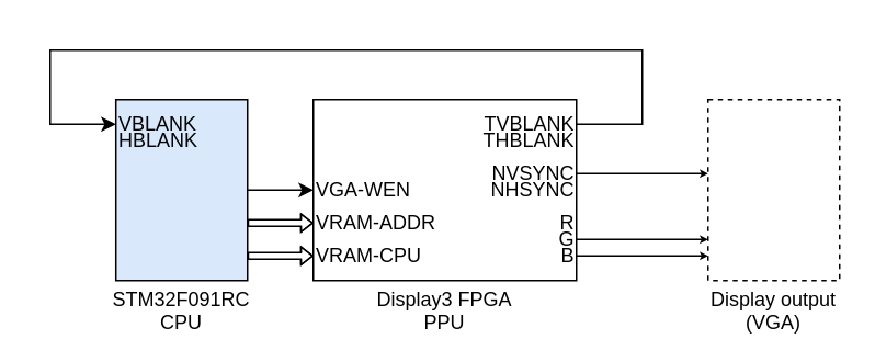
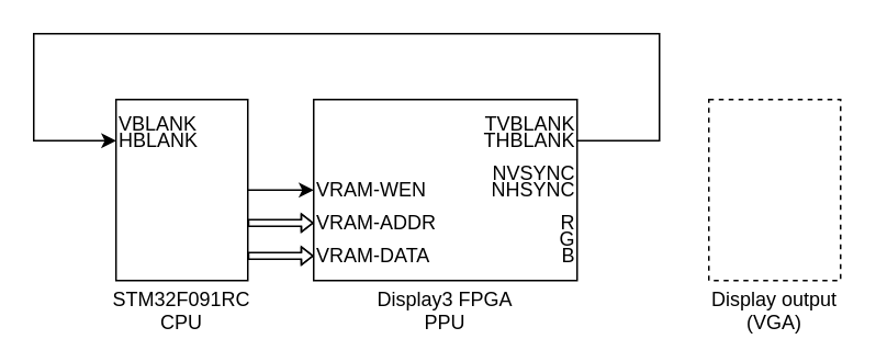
  <mxCell id="0" />
  <mxCell id="1" parent="0" />
  <mxCell id="2" value="Display3 FPGA&lt;br&gt;PPU" style="rounded=0;whiteSpace=wrap;html=1;spacingLeft=-50;spacingRight=-50;spacing=0;labelPosition=center;verticalLabelPosition=bottom;align=center;verticalAlign=top;" parent="1" vertex="1"><mxGeometry x="190" y="60" width="160" height="110" as="geometry" /></mxCell>
  <mxCell id="3" value="Display output&lt;br&gt;(VGA)" style="rounded=0;whiteSpace=wrap;html=1;spacingLeft=-50;spacingRight=-50;spacing=0;labelPosition=center;verticalLabelPosition=bottom;align=center;verticalAlign=top;dashed=1;" parent="1" vertex="1"><mxGeometry x="430" y="60" width="80" height="110" as="geometry" /></mxCell>
  <mxCell id="4" style="edgeStyle=orthogonalEdgeStyle;rounded=0;sketch=0;orthogonalLoop=1;jettySize=auto;html=1;shadow=0;startArrow=none;startFill=0;" parent="1" target="13" edge="1"><mxGeometry relative="1" as="geometry"><Array as="points"><mxPoint x="160" y="115" /><mxPoint x="160" y="115" /></Array><mxPoint x="150" y="115" as="sourcePoint" /></mxGeometry></mxCell>
- <mxCell id="5" value="STM32F091RC&lt;br&gt;CPU" style="rounded=0;whiteSpace=wrap;html=1;spacingLeft=-50;spacingRight=-50;spacing=0;labelPosition=center;verticalLabelPosition=bottom;align=center;verticalAlign=top;fillColor=#dae8fc;" parent="1" vertex="1"><mxGeometry x="69.97" y="60" width="80.03" height="110" as="geometry" /></mxCell>
+ <mxCell id="5" value="STM32F091RC&lt;br&gt;CPU" style="rounded=0;whiteSpace=wrap;html=1;spacingLeft=-50;spacingRight=-50;spacing=0;labelPosition=center;verticalLabelPosition=bottom;align=center;verticalAlign=top;" parent="1" vertex="1"><mxGeometry x="69.97" y="60" width="80.03" height="110" as="geometry" /></mxCell>
  <mxCell id="6" value="" style="endArrow=classic;html=1;rounded=0;edgeStyle=orthogonalEdgeStyle;elbow=vertical;align=left;shape=flexArrow;width=4;startWidth=6;endWidth=6;endSize=2;startSize=3;" parent="1" target="11" edge="1"><mxGeometry x="1" width="50" height="50" relative="1" as="geometry"><mxPoint x="150" y="155" as="sourcePoint" /><mxPoint x="250" y="400" as="targetPoint" /><Array as="points"><mxPoint x="170" y="155" /><mxPoint x="170" y="155" /></Array><mxPoint as="offset" /></mxGeometry></mxCell>
- <mxCell id="7" style="edgeStyle=orthogonalEdgeStyle;rounded=0;orthogonalLoop=1;jettySize=auto;html=1;endSize=2;" parent="1" source="19" target="3" edge="1"><mxGeometry relative="1" as="geometry"><Array as="points"><mxPoint x="400" y="105" /><mxPoint x="400" y="105" /></Array><mxPoint x="360" y="110" as="sourcePoint" /></mxGeometry></mxCell>
- <mxCell id="8" style="edgeStyle=orthogonalEdgeStyle;rounded=0;orthogonalLoop=1;jettySize=auto;html=1;endSize=2;" parent="1" source="15" target="3" edge="1"><mxGeometry relative="1" as="geometry"><Array as="points"><mxPoint x="370" y="145" /><mxPoint x="370" y="145" /></Array></mxGeometry></mxCell>
  <mxCell id="9" value="VRAM-ADDR" style="text;html=1;strokeColor=none;fillColor=none;align=left;verticalAlign=middle;whiteSpace=wrap;rounded=0;spacing=0;spacingRight=-100;spacingLeft=2;" parent="1" vertex="1"><mxGeometry x="190" y="130" height="10" as="geometry" /></mxCell>
- <mxCell id="10" style="edgeStyle=orthogonalEdgeStyle;rounded=0;orthogonalLoop=1;jettySize=auto;html=1;endSize=2;" parent="1" source="16" target="3" edge="1"><mxGeometry relative="1" as="geometry"><Array as="points"><mxPoint x="370" y="155" /><mxPoint x="370" y="155" /></Array></mxGeometry></mxCell>
- <mxCell id="11" value="VRAM-CPU" style="text;html=1;strokeColor=none;fillColor=none;align=left;verticalAlign=middle;whiteSpace=wrap;rounded=0;spacing=0;spacingRight=-100;spacingLeft=2;" parent="1" vertex="1"><mxGeometry x="190" y="150" height="10" as="geometry" /></mxCell>
+ <mxCell id="11" value="VRAM-DATA" style="text;html=1;strokeColor=none;fillColor=none;align=left;verticalAlign=middle;whiteSpace=wrap;rounded=0;spacing=0;spacingRight=-100;spacingLeft=2;" parent="1" vertex="1"><mxGeometry x="190" y="150" height="10" as="geometry" /></mxCell>
  <mxCell id="12" value="" style="endArrow=classic;html=1;rounded=0;edgeStyle=orthogonalEdgeStyle;elbow=vertical;align=left;shape=flexArrow;width=4;startWidth=6;endWidth=6;endSize=2;startSize=3;" parent="1" target="9" edge="1"><mxGeometry x="1" width="50" height="50" relative="1" as="geometry"><mxPoint x="150" y="135" as="sourcePoint" /><mxPoint x="200" y="115" as="targetPoint" /><Array as="points"><mxPoint x="170" y="135" /><mxPoint x="170" y="135" /></Array><mxPoint as="offset" /></mxGeometry></mxCell>
- <mxCell id="13" value="VGA-WEN" style="text;html=1;strokeColor=none;fillColor=none;align=left;verticalAlign=middle;whiteSpace=wrap;rounded=0;spacing=0;spacingRight=-100;spacingLeft=2;" parent="1" vertex="1"><mxGeometry x="190" y="110" height="10" as="geometry" /></mxCell>
+ <mxCell id="13" value="VRAM-WEN" style="text;html=1;strokeColor=none;fillColor=none;align=left;verticalAlign=middle;whiteSpace=wrap;rounded=0;spacing=0;spacingRight=-100;spacingLeft=2;" parent="1" vertex="1"><mxGeometry x="190" y="110" height="10" as="geometry" /></mxCell>
  <mxCell id="14" value="" style="group" parent="1" vertex="1" connectable="0"><mxGeometry x="350" y="130" height="30" as="geometry" /></mxCell>
  <mxCell id="15" value="G" style="text;html=1;strokeColor=none;fillColor=none;align=right;verticalAlign=middle;whiteSpace=wrap;rounded=0;spacing=0;spacingRight=2;" parent="14" vertex="1"><mxGeometry y="10" height="10" as="geometry" /></mxCell>
  <mxCell id="16" value="B" style="text;html=1;strokeColor=none;fillColor=none;align=right;verticalAlign=middle;whiteSpace=wrap;rounded=0;spacing=0;spacingRight=2;" parent="14" vertex="1"><mxGeometry y="20" height="10" as="geometry" /></mxCell>
  <mxCell id="17" value="R" style="text;html=1;strokeColor=none;fillColor=none;align=right;verticalAlign=middle;whiteSpace=wrap;rounded=0;spacing=0;spacingRight=2;" parent="14" vertex="1"><mxGeometry height="10" as="geometry" /></mxCell>
  <mxCell id="18" value="" style="group" parent="1" vertex="1" connectable="0"><mxGeometry x="350" y="100" height="20" as="geometry" /></mxCell>
  <mxCell id="19" value="NVSYNC" style="text;html=1;strokeColor=none;fillColor=none;align=right;verticalAlign=middle;whiteSpace=wrap;rounded=0;spacing=0;spacingRight=2;" parent="18" vertex="1"><mxGeometry height="10" as="geometry" /></mxCell>
  <mxCell id="20" value="NHSYNC" style="text;html=1;strokeColor=none;fillColor=none;align=right;verticalAlign=middle;whiteSpace=wrap;rounded=0;spacing=0;spacingRight=2;" parent="18" vertex="1"><mxGeometry y="10" height="10" as="geometry" /></mxCell>
  <mxCell id="21" value="" style="group" parent="1" vertex="1" connectable="0"><mxGeometry x="350" y="70" height="20" as="geometry" /></mxCell>
  <mxCell id="22" value="TVBLANK" style="text;html=1;strokeColor=none;fillColor=none;align=right;verticalAlign=middle;whiteSpace=wrap;rounded=0;spacing=0;spacingRight=2;" parent="21" vertex="1"><mxGeometry height="10" as="geometry" /></mxCell>
  <mxCell id="23" value="THBLANK" style="text;html=1;strokeColor=none;fillColor=none;align=right;verticalAlign=middle;whiteSpace=wrap;rounded=0;spacing=0;spacingRight=2;" parent="21" vertex="1"><mxGeometry y="10" height="10" as="geometry" /></mxCell>
  <mxCell id="24" value="HBLANK" style="text;html=1;strokeColor=none;fillColor=none;align=left;verticalAlign=middle;whiteSpace=wrap;rounded=0;spacing=0;spacingRight=0;spacingLeft=2;" parent="1" vertex="1"><mxGeometry x="70.03" y="80" width="0.03" height="10" as="geometry" /></mxCell>
  <mxCell id="25" value="VBLANK" style="text;html=1;strokeColor=none;fillColor=none;align=left;verticalAlign=middle;whiteSpace=wrap;rounded=0;spacing=0;spacingRight=0;spacingLeft=2;" parent="1" vertex="1"><mxGeometry x="70" y="70" width="0.03" height="10" as="geometry" /></mxCell>
- <mxCell id="26" style="edgeStyle=orthogonalEdgeStyle;rounded=0;orthogonalLoop=1;jettySize=auto;html=1;entryX=0;entryY=0.5;entryDx=0;entryDy=0;" parent="1" source="22" target="25" edge="1"><mxGeometry relative="1" as="geometry"><Array as="points"><mxPoint x="390" y="75" /><mxPoint x="390" y="30" /><mxPoint x="30" y="30" /><mxPoint x="30" y="75" /></Array></mxGeometry></mxCell>
+ <mxCell id="27" style="edgeStyle=orthogonalEdgeStyle;rounded=0;orthogonalLoop=1;jettySize=auto;html=1;entryX=0;entryY=0.5;entryDx=0;entryDy=0;strokeWidth=1;endSize=6;" parent="1" source="23" target="24" edge="1"><mxGeometry relative="1" as="geometry"><Array as="points"><mxPoint x="400" y="85" /><mxPoint x="400" y="20" /><mxPoint x="20" y="20" /><mxPoint x="20" y="85" /></Array></mxGeometry></mxCell>
